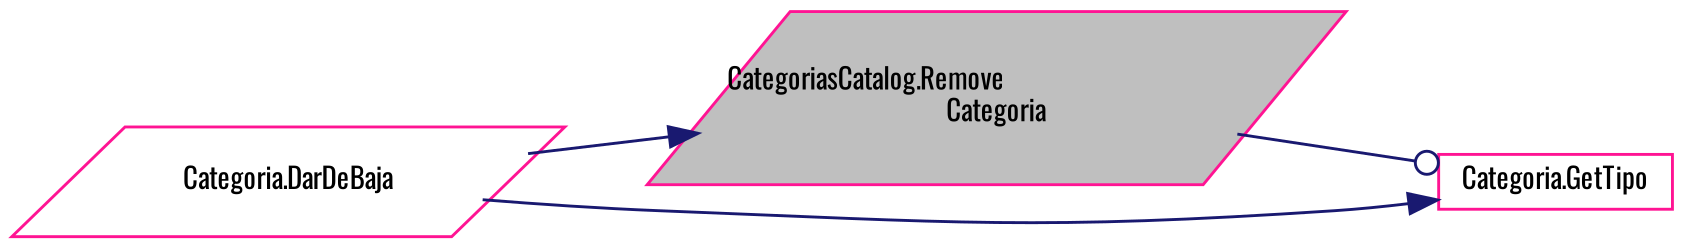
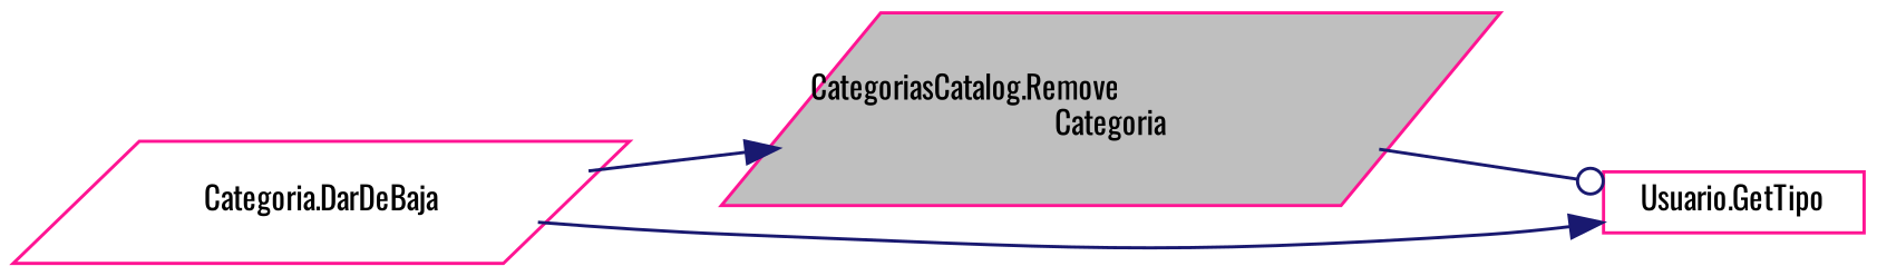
  digraph {
    fontname=Oswald
    rankdir=LR
    node [color=deeppink fillcolor=white fontname=Oswald fontsize=10 shape=parallelogram style=filled]
    edge [arrowhead=normal color=midnightblue fontname=Oswald fontsize=10 labelfontname=Helvetica labelfontsize=10 style=solid]
    n1 [fillcolor=grey75 fontcolor=black height=0.2 label="CategoriasCatalog.Remove\lCategoria" width=0.4]
-   n2 [height=0.2 label="Categoria.GetTipo" shape=box width=0.4]
+   n2 [height=0.2 label="Usuario.GetTipo" shape=box width=0.4]
    n3 [height=0.2 label="Categoria.DarDeBaja" width=0.4]
    n1 -> n2 [arrowhead=odot]
    n3 -> n1
    n3 -> n2
  }
